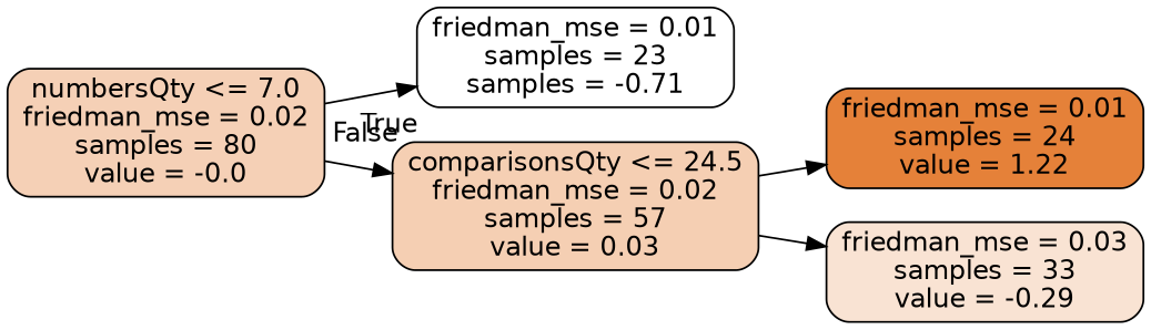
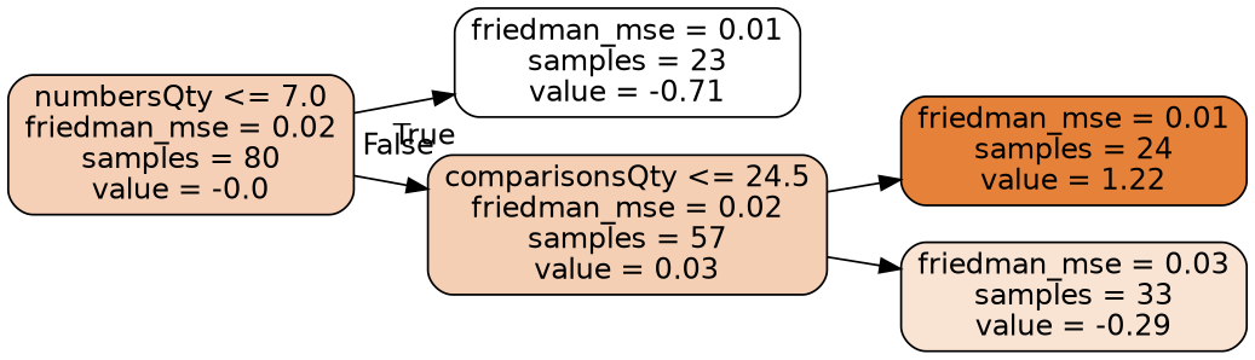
  digraph {
    rankdir=LR
    node [color=black fontname=helvetica shape=box style="filled, rounded"]
    edge [fontname=helvetica]
    n1 [fillcolor="#f5d0b6" label="numbersQty <= 7.0\nfriedman_mse = 0.02\nsamples = 80\nvalue = -0.0"]
-   n2 [fillcolor="#ffffff" label="friedman_mse = 0.01\nsamples = 23\nsamples = -0.71"]
+   n2 [fillcolor="#ffffff" label="friedman_mse = 0.01\nsamples = 23\nvalue = -0.71"]
    n3 [fillcolor="#f5cfb3" label="comparisonsQty <= 24.5\nfriedman_mse = 0.02\nsamples = 57\nvalue = 0.03"]
    n4 [fillcolor="#e58139" label="friedman_mse = 0.01\nsamples = 24\nvalue = 1.22"]
    n5 [fillcolor="#f9e3d3" label="friedman_mse = 0.03\nsamples = 33\nvalue = -0.29"]
    n1 -> n2 [headlabel=True labelangle=45 labeldistance=2.5]
    n1 -> n3 [headlabel=False labelangle=-45 labeldistance=2.5]
    n3 -> n4
    n3 -> n5
  }
